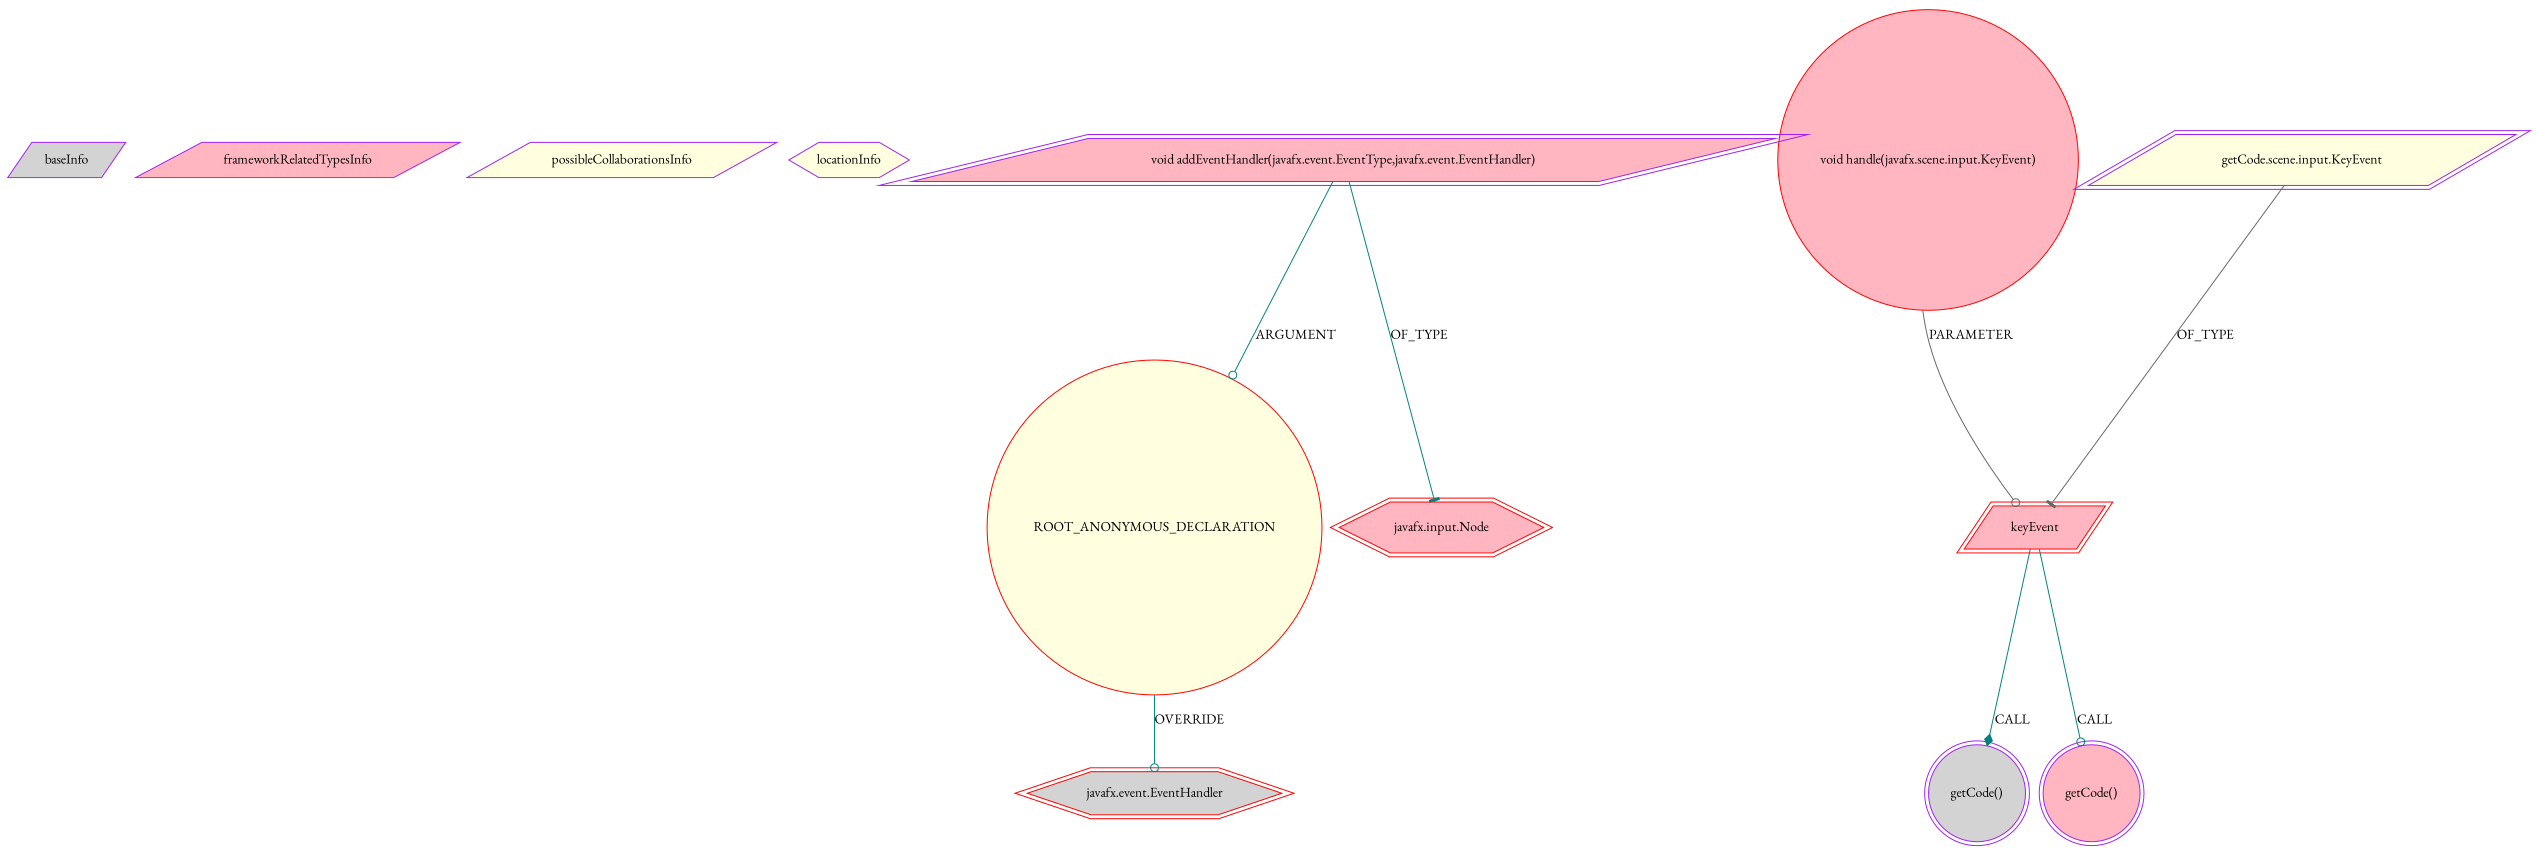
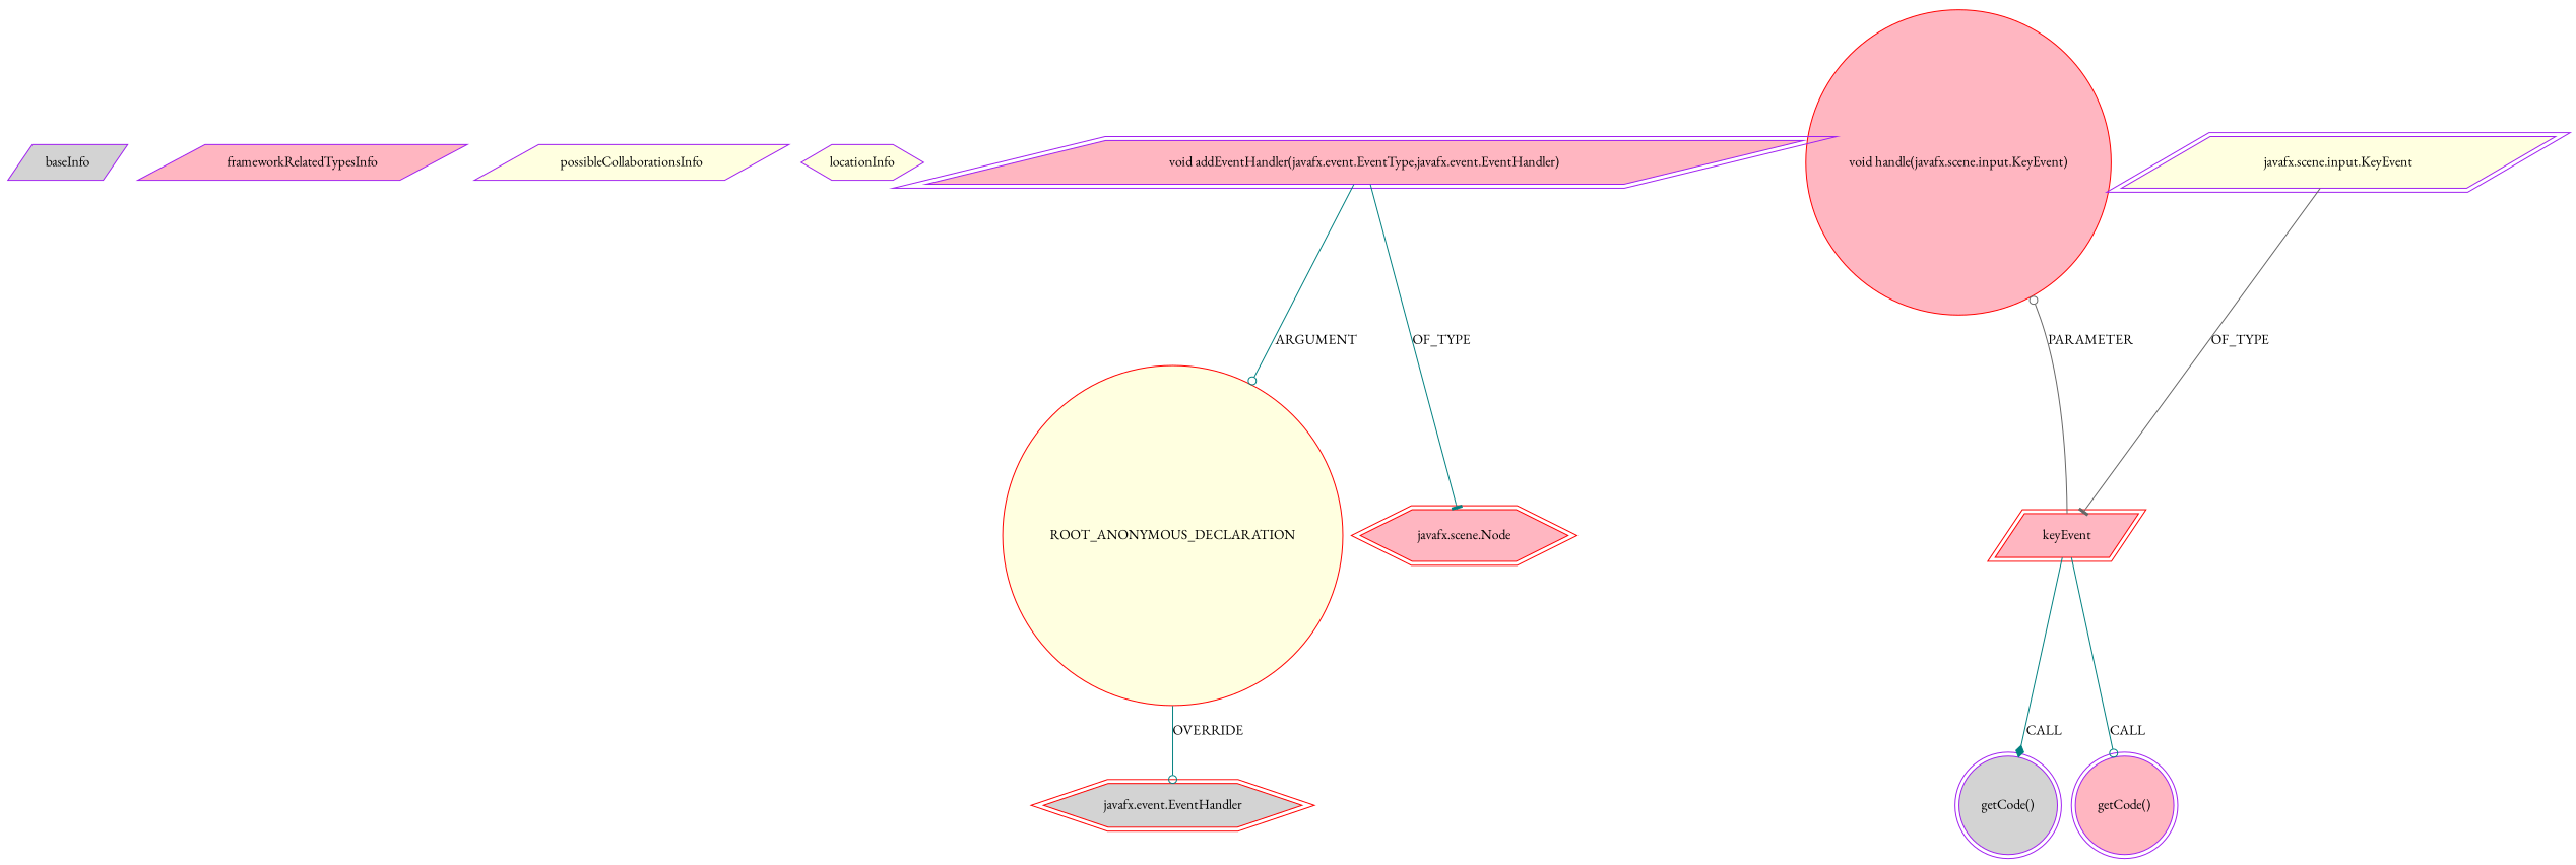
  digraph {
    fontname="EB Garamond"
    node [color=purple fillcolor=lightpink fontname="EB Garamond" shape=parallelogram style=filled isFrameworkType=true peripheries=2]
    edge [arrowhead=odot color=teal fontname="EB Garamond"]
    baseInfo [category=extension_graph fillcolor=lightgrey graphId=634 isAnonymous=true possibleRelation=false isFrameworkType="" peripheries=""]
    frameworkRelatedTypesInfo [0="javafx.event.EventHandler" isFrameworkType="" peripheries=""]
    possibleCollaborationsInfo [fillcolor=lightyellow isFrameworkType="" peripheries=""]
    locationInfo [contextSignature="void start(javafx.stage.Stage)" filePath="/Johnmalc-JavaFX/JavaFX-master/src/ex/BackSpace.java" fillcolor=lightyellow graphId=634 projectName="Johnmalc-JavaFX" shape=hexagon isFrameworkType="" peripheries=""]
    n5 [color=red fillcolor=lightyellow isFrameworkType=false label=ROOT_ANONYMOUS_DECLARATION shape=circle vertexType=ROOT_ANONYMOUS_DECLARATION peripheries=""]
    n6 [color=red fillcolor=lightgrey label="javafx.event.EventHandler" shape=hexagon vertexType=FRAMEWORK_INTERFACE_TYPE]
    n7 [color=red isFrameworkType=false label="void handle(javafx.scene.input.KeyEvent)" shape=circle vertexType=OVERRIDING_METHOD_DECLARATION peripheries=""]
    n8 [color=red label=keyEvent vertexType=PARAMETER_DECLARATION]
    n9 [label="void addEventHandler(javafx.event.EventType,javafx.event.EventHandler)" vertexType=OUTSIDE_CALL]
-   n10 [color=red label="javafx.input.Node" shape=hexagon vertexType=FRAMEWORK_CLASS_TYPE]
+   n10 [color=red label="javafx.scene.Node" shape=hexagon vertexType=FRAMEWORK_CLASS_TYPE]
    n11 [fillcolor=lightgrey label="getCode()" shape=circle vertexType=INSIDE_CALL]
    n12 [label="getCode()" shape=circle vertexType=INSIDE_CALL]
-   n13 [fillcolor=lightyellow label="getCode.scene.input.KeyEvent" vertexType=FRAMEWORK_CLASS_TYPE]
+   n13 [fillcolor=lightyellow label="javafx.scene.input.KeyEvent" vertexType=FRAMEWORK_CLASS_TYPE]
    n5 -> n6 [label=OVERRIDE]
-   n7 -> n8 [color=gray40 label=PARAMETER]
+   n8 -> n7 [color=gray40 label=PARAMETER]
    n8 -> n11 [arrowhead=diamond label=CALL]
    n8 -> n12 [label=CALL]
    n9 -> n5 [label=ARGUMENT]
    n9 -> n10 [arrowhead=tee label=OF_TYPE]
    n13 -> n8 [arrowhead=tee color=gray40 label=OF_TYPE]
  }
